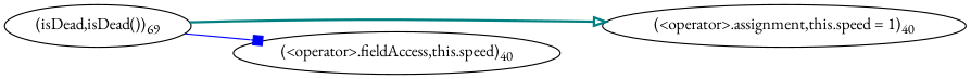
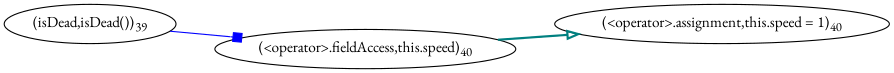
  digraph {
    fontname="EB Garamond"
    rankdir=LR
    node [fontname="EB Garamond"]
    edge [fontname="EB Garamond"]
-   n1 [label=<(isDead,isDead())<SUB>69</SUB>>]
+   n1 [label=<(isDead,isDead())<SUB>39</SUB>>]
    n2 [label=<(&lt;operator&gt;.assignment,this.speed = 1)<SUB>40</SUB>>]
    n3 [label=<(&lt;operator&gt;.fieldAccess,this.speed)<SUB>40</SUB>>]
-   n1 -> n2 [arrowhead=onormal color=teal style=bold]
+   n3 -> n2 [arrowhead=onormal color=teal style=bold]
    n1 -> n3 [arrowhead=box color=blue style=solid]
  }
